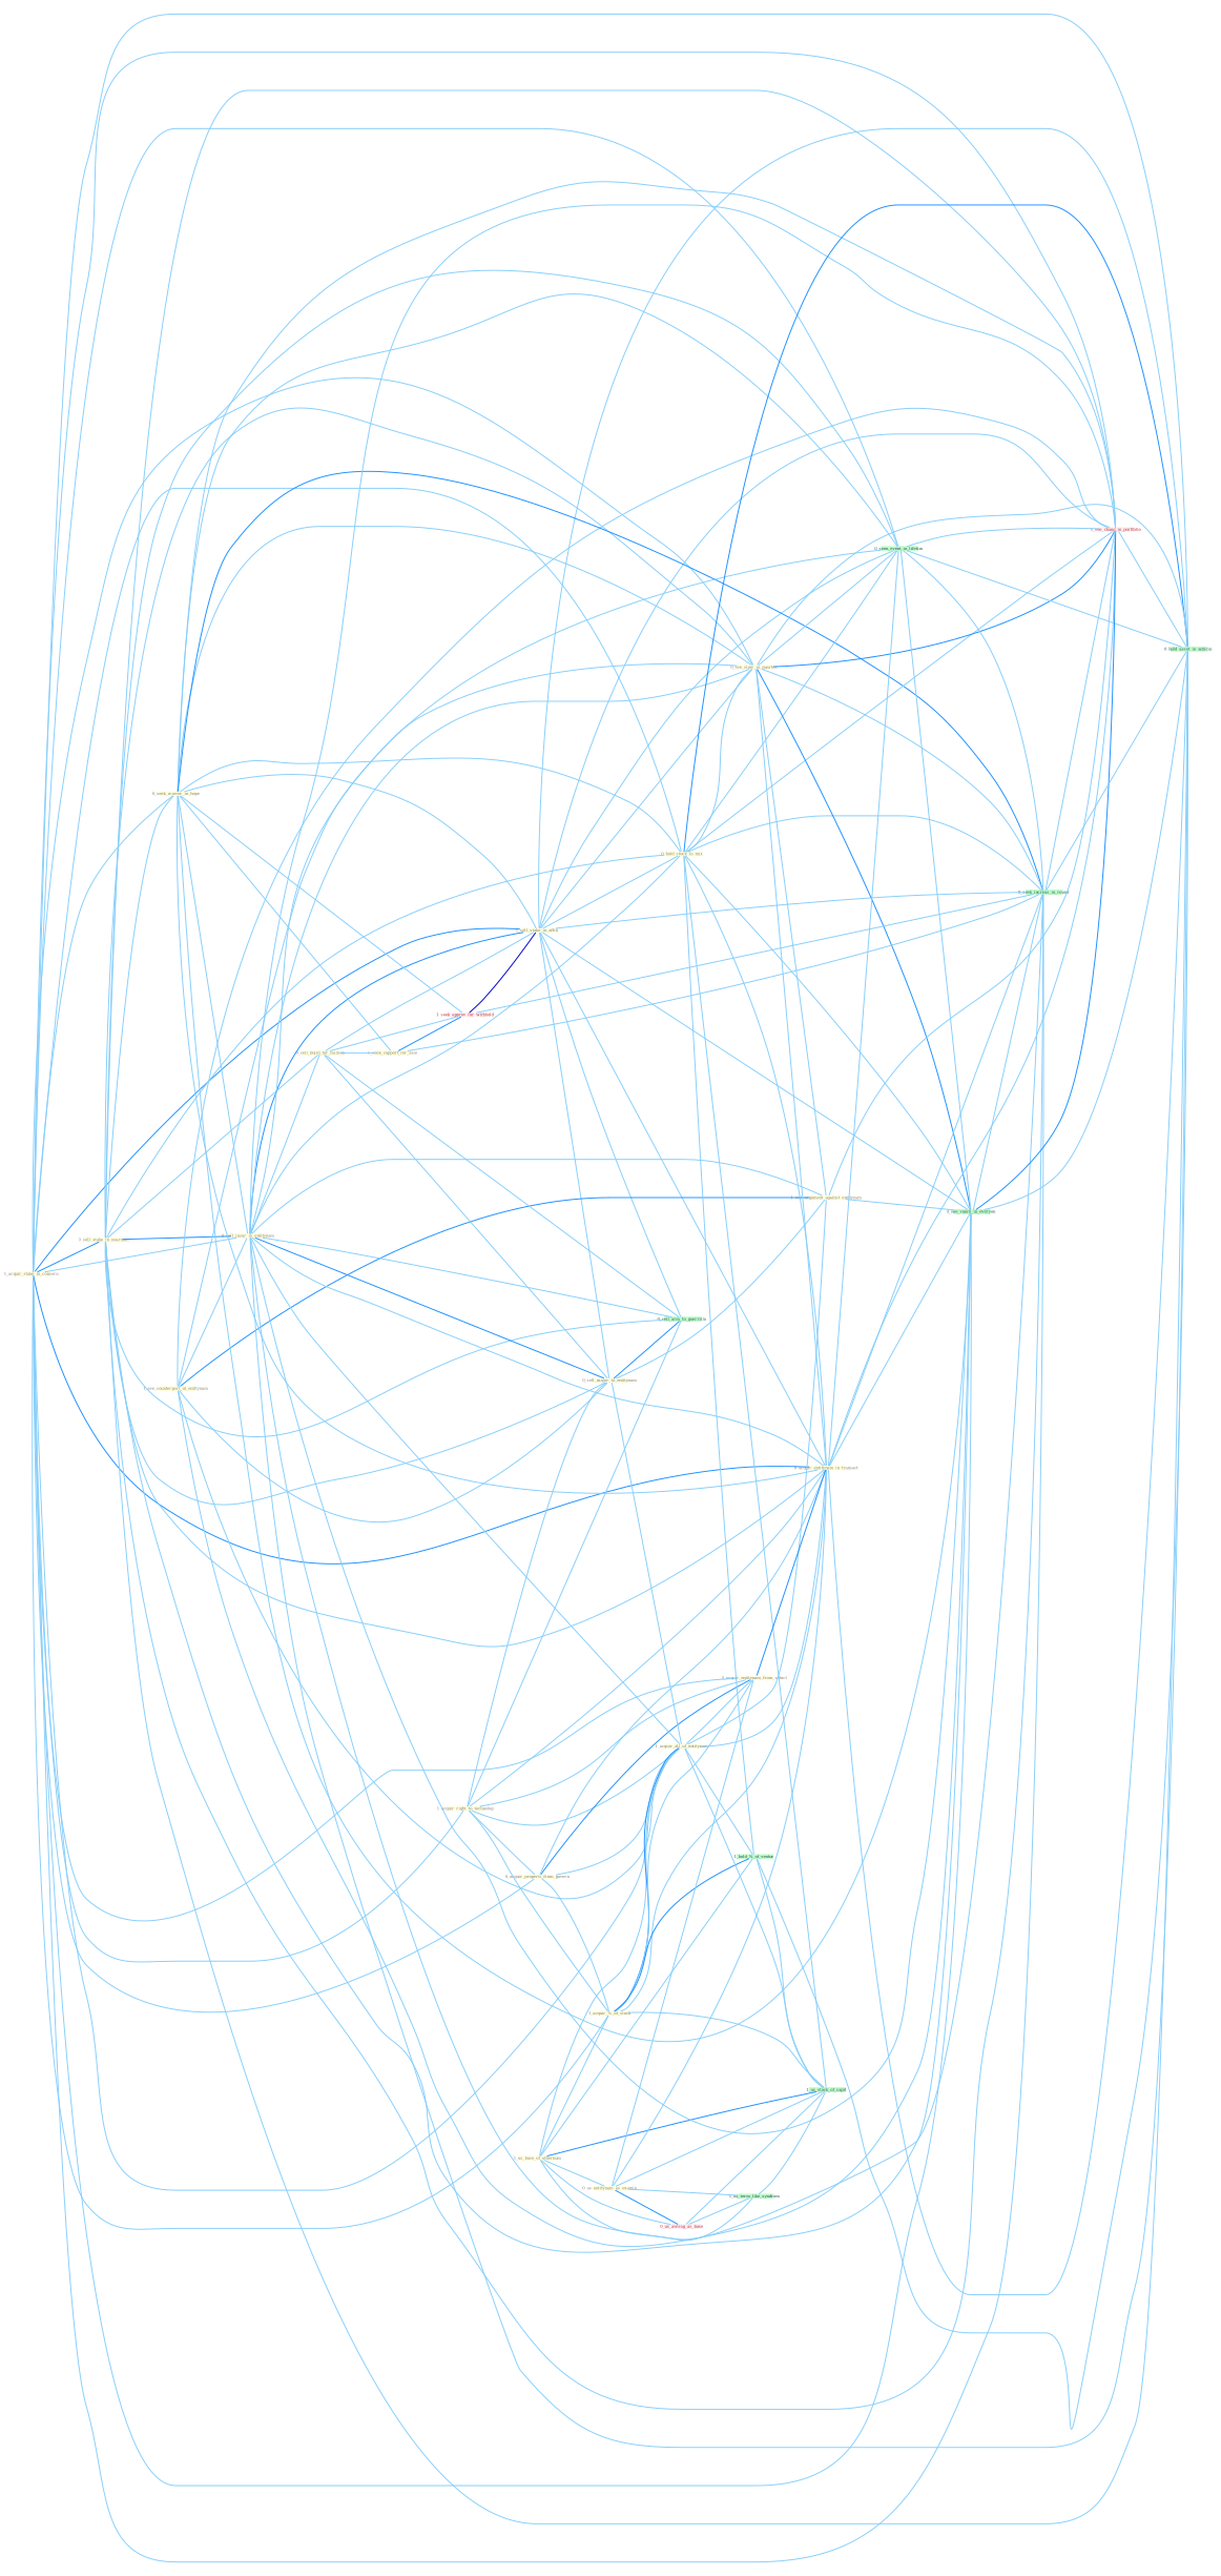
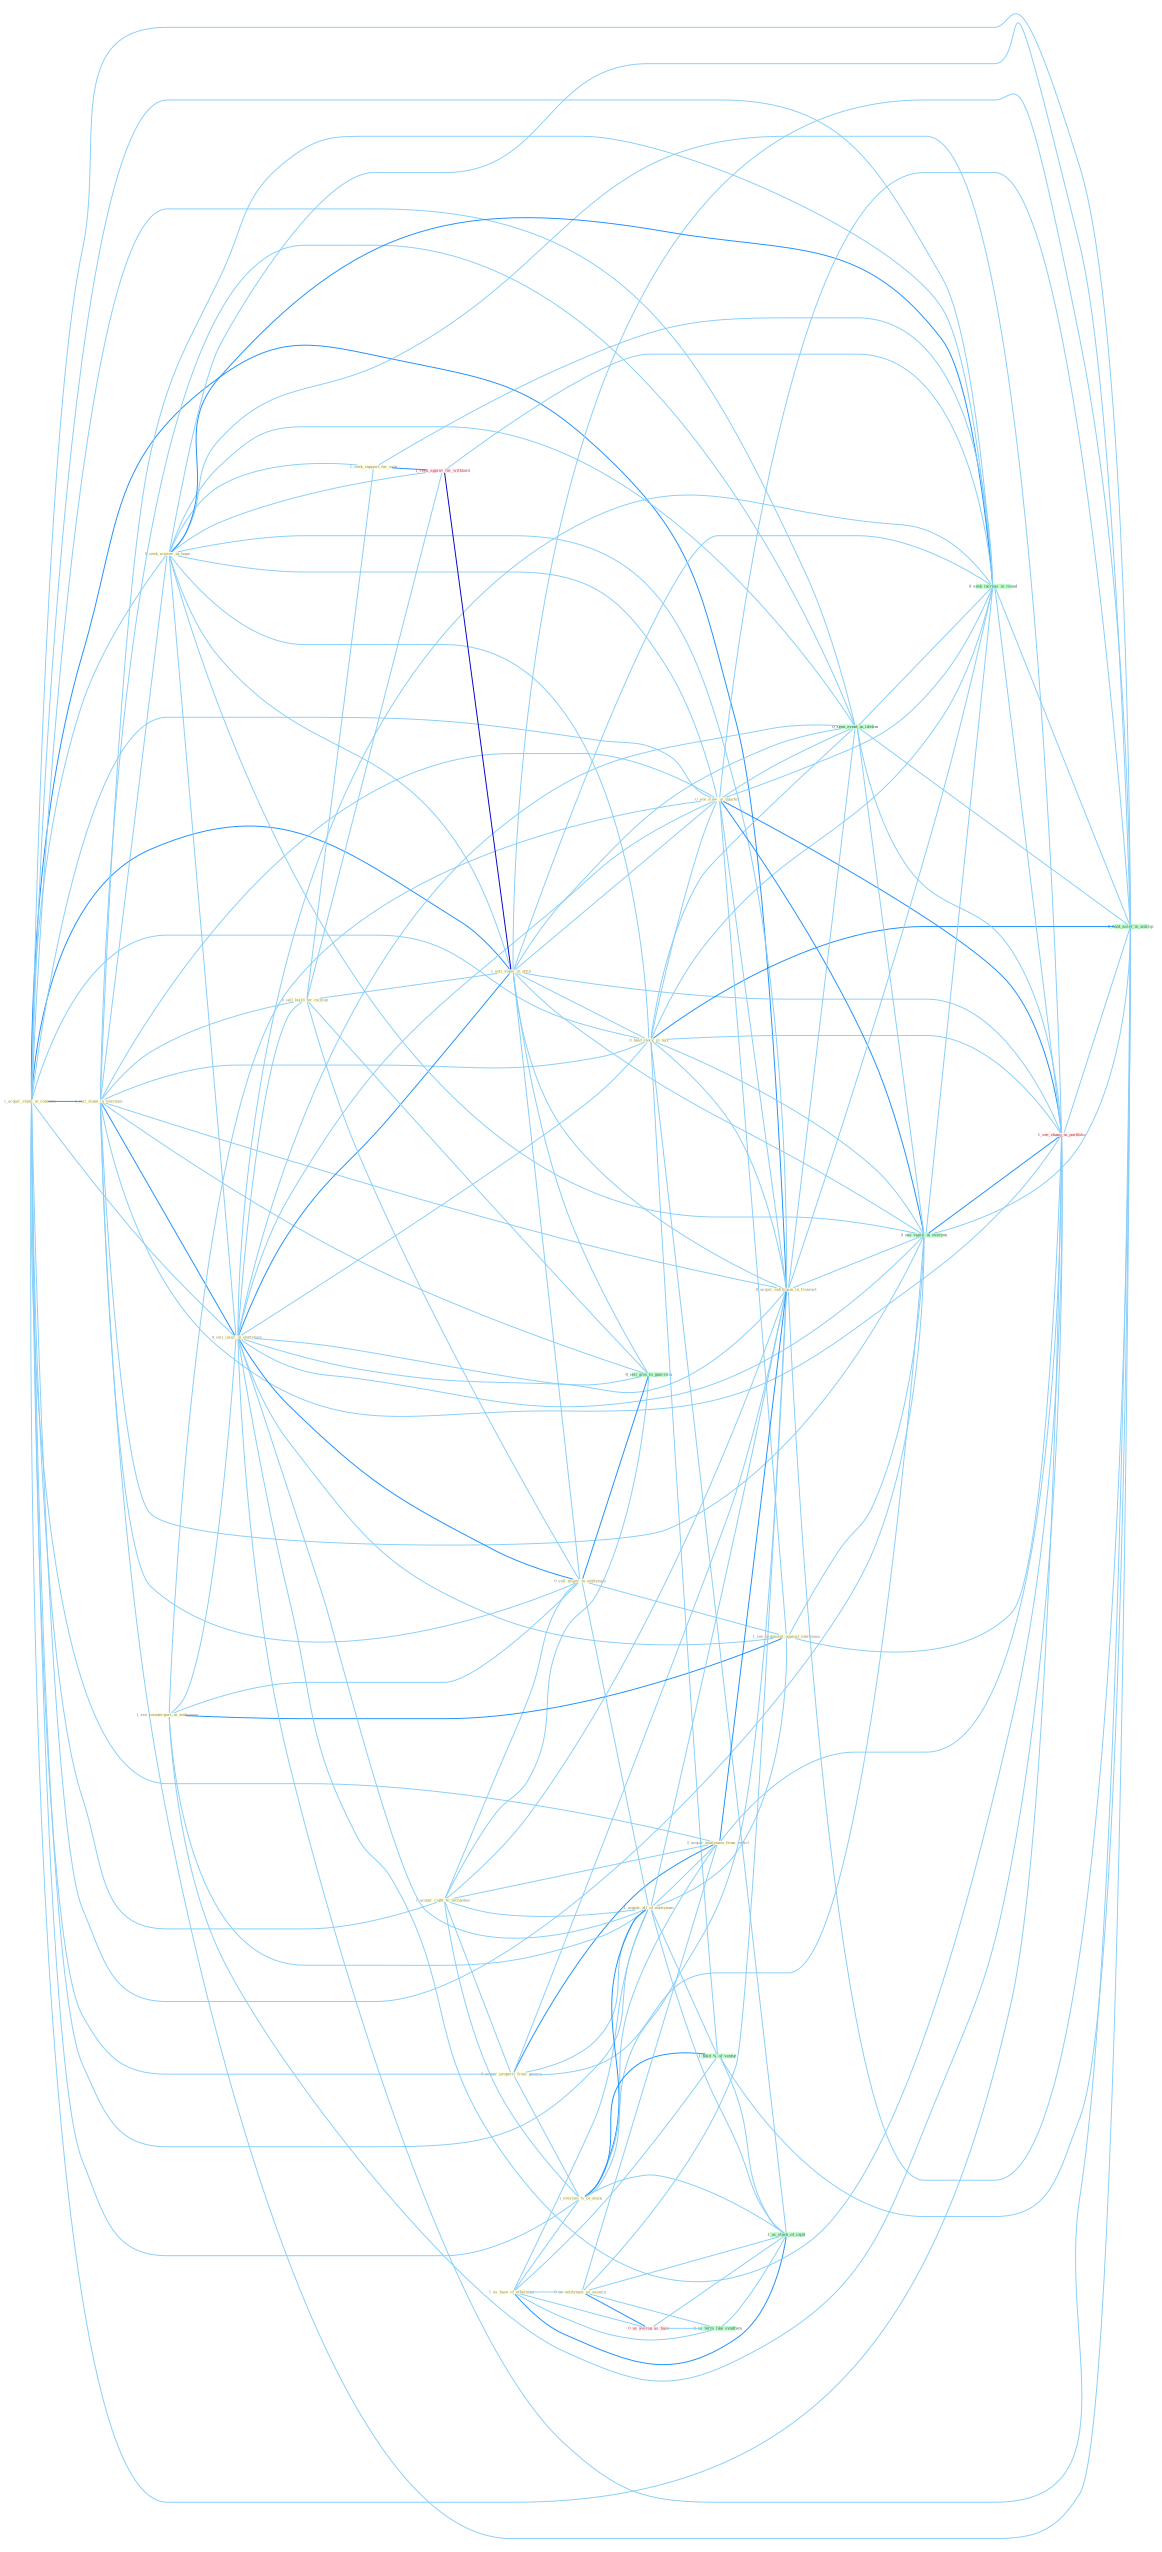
  graph {
    rankdir=LR
    node [color="#ffffe0" fixedsize=true fontcolor="#8b7d6b" fontsize=4 shape=polygon style=filled]
    edge [color="#87cefa" w=1]
    "1_acquir_stake_in_concern " [height=.06 width=.5]
    "1_acquir_right_to_technolog " [height=.06 width=.5]
    "0_acquir_properti_from_govern " [height=.06 width=.5]
    "0_sell_stake_in_yearnum " [height=.06 width=.5]
    "1_sell_stake_in_affili " [height=.06 width=.5]
    "1_see_counterpart_at_entitynam " [height=.06 width=.5]
    "0_seek_waiver_in_hope " [height=.06 width=.5]
    "1_us_base_of_othernum " [height=.06 width=.5]
-   "0_sell_insur_in_entitynam " [height=.06 width=.5]
+   "0_sell_insur_in_entitynam " [height=.06 width=.5 label="9_sell_insur_in_entitynam"]
    "0_hold_stock_in_mix " [height=.06 width=.5]
-   "1_acquir_%_of_stock " [height=.06 width=.5]
+   "1_acquir_%_of_stock " [height=.06 width=.5 label="1_everyon_%_of_stock"]
    "0_see_slow_in_quarter " [height=.06 width=.5]
    "0_sell_build_for_million " [height=.06 width=.5]
    "0_sell_major_to_entitynam " [height=.06 width=.5]
    "1_seek_support_for_sale " [height=.06 width=.5]
    "0_us_entitynam_as_examin " [height=.06 width=.5]
    "1_acquir_all_of_entitynam " [height=.06 width=.5]
    "0_acquir_entitynam_from_vehicl " [height=.06 width=.5]
    "1_see_argument_against_entitynam " [height=.06 width=.5]
    "0_acquir_entitynam_in_transact " [height=.06 width=.5]
    "0_us_averag_as_base " [color="#fff0f5" fontcolor="#b22222" height=.06 width=.5]
    "1_seek_approv_for_withhold " [color="#fff0f5" fontcolor="#b22222" height=.06 width=.5]
    "1_see_chang_in_portfolio " [color="#fff0f5" fontcolor="#b22222" height=.06 width=.5]
    "0_seen_event_in_lifetim " [color="#BDFCC9" fontcolor="#2f4f4f" height=.06 width=.5]
    "0_see_vaniti_in_everyon " [color="#BDFCC9" fontcolor="#2f4f4f" height=.06 width=.5]
    "0_seek_increas_in_round " [color="#BDFCC9" fontcolor="#2f4f4f" height=.06 width=.5]
    "0_hold_asset_in_anticip " [color="#BDFCC9" fontcolor="#2f4f4f" height=.06 width=.5]
    "0_sell_arm_to_guerrilla " [color="#BDFCC9" fontcolor="#2f4f4f" height=.06 width=.5]
    "1_us_term_like_syndrom " [color="#BDFCC9" fontcolor="#2f4f4f" height=.06 width=.5]
    "1_hold_%_of_ventur " [color="#BDFCC9" fontcolor="#2f4f4f" height=.06 width=.5]
    "1_us_stock_of_capit " [color="#BDFCC9" fontcolor="#2f4f4f" height=.06 width=.5]
    subgraph sub_1 {
      "1_acquir_stake_in_concern "
      "1_acquir_right_to_technolog "
      "0_acquir_properti_from_govern "
      "0_sell_stake_in_yearnum "
      "1_sell_stake_in_affili "
      "1_see_counterpart_at_entitynam "
      "0_seek_waiver_in_hope "
      "1_us_base_of_othernum "
      "0_sell_insur_in_entitynam "
      "0_hold_stock_in_mix "
      "1_acquir_%_of_stock "
      "0_see_slow_in_quarter "
      "0_sell_build_for_million "
      "0_sell_major_to_entitynam "
      "1_seek_support_for_sale "
      "0_us_entitynam_as_examin "
      "1_acquir_all_of_entitynam "
      "0_acquir_entitynam_from_vehicl "
      "1_see_argument_against_entitynam "
      "0_acquir_entitynam_in_transact "
    }
    subgraph sub_2 {
      "0_us_averag_as_base "
      "1_seek_approv_for_withhold "
      "1_see_chang_in_portfolio "
    }
    "1_acquir_stake_in_concern " -- "1_acquir_right_to_technolog "
    "1_acquir_stake_in_concern " -- "0_acquir_properti_from_govern "
    "1_acquir_stake_in_concern " -- "0_sell_stake_in_yearnum " [color="#1e90ff" w=2]
    "1_acquir_stake_in_concern " -- "1_sell_stake_in_affili " [color="#1e90ff" w=2]
    "1_acquir_stake_in_concern " -- "0_seek_waiver_in_hope "
    "1_acquir_stake_in_concern " -- "0_sell_insur_in_entitynam "
    "1_acquir_stake_in_concern " -- "0_hold_stock_in_mix "
    "1_acquir_stake_in_concern " -- "1_acquir_%_of_stock "
    "1_acquir_stake_in_concern " -- "0_see_slow_in_quarter "
    "1_acquir_stake_in_concern " -- "1_acquir_all_of_entitynam "
    "1_acquir_stake_in_concern " -- "0_acquir_entitynam_from_vehicl "
    "1_acquir_stake_in_concern " -- "0_acquir_entitynam_in_transact " [color="#1e90ff" w=2]
    "1_acquir_stake_in_concern " -- "1_see_chang_in_portfolio "
    "1_acquir_stake_in_concern " -- "0_seen_event_in_lifetim "
    "1_acquir_stake_in_concern " -- "0_see_vaniti_in_everyon "
    "1_acquir_stake_in_concern " -- "0_seek_increas_in_round "
    "1_acquir_stake_in_concern " -- "0_hold_asset_in_anticip "
    "1_acquir_right_to_technolog " -- "0_acquir_properti_from_govern "
    "1_acquir_right_to_technolog " -- "1_acquir_%_of_stock "
    "1_acquir_right_to_technolog " -- "0_sell_major_to_entitynam "
    "1_acquir_right_to_technolog " -- "1_acquir_all_of_entitynam "
    "1_acquir_right_to_technolog " -- "0_acquir_entitynam_from_vehicl "
    "1_acquir_right_to_technolog " -- "0_acquir_entitynam_in_transact "
    "1_acquir_right_to_technolog " -- "0_sell_arm_to_guerrilla "
    "0_acquir_properti_from_govern " -- "1_acquir_%_of_stock "
    "0_acquir_properti_from_govern " -- "1_acquir_all_of_entitynam "
    "0_acquir_properti_from_govern " -- "0_acquir_entitynam_from_vehicl " [color="#1e90ff" w=2]
    "0_acquir_properti_from_govern " -- "0_acquir_entitynam_in_transact "
    "0_sell_stake_in_yearnum " -- "0_seek_waiver_in_hope "
    "0_sell_stake_in_yearnum " -- "0_sell_insur_in_entitynam " [color="#1e90ff" w=2]
    "0_sell_stake_in_yearnum " -- "0_hold_stock_in_mix "
    "0_sell_stake_in_yearnum " -- "0_see_slow_in_quarter "
    "0_sell_stake_in_yearnum " -- "0_sell_build_for_million "
    "0_sell_stake_in_yearnum " -- "0_sell_major_to_entitynam "
    "0_sell_stake_in_yearnum " -- "0_acquir_entitynam_in_transact "
    "0_sell_stake_in_yearnum " -- "1_see_chang_in_portfolio "
    "0_sell_stake_in_yearnum " -- "0_seen_event_in_lifetim "
    "0_sell_stake_in_yearnum " -- "0_see_vaniti_in_everyon "
    "0_sell_stake_in_yearnum " -- "0_seek_increas_in_round "
    "0_sell_stake_in_yearnum " -- "0_hold_asset_in_anticip "
    "0_sell_stake_in_yearnum " -- "0_sell_arm_to_guerrilla "
    "1_sell_stake_in_affili " -- "0_seek_waiver_in_hope "
    "1_sell_stake_in_affili " -- "0_sell_insur_in_entitynam " [color="#1e90ff" w=2]
    "1_sell_stake_in_affili " -- "0_hold_stock_in_mix "
    "1_sell_stake_in_affili " -- "0_see_slow_in_quarter "
    "1_sell_stake_in_affili " -- "0_sell_build_for_million "
    "1_sell_stake_in_affili " -- "0_sell_major_to_entitynam "
    "1_sell_stake_in_affili " -- "0_acquir_entitynam_in_transact "
    "1_sell_stake_in_affili " -- "1_see_chang_in_portfolio "
    "1_sell_stake_in_affili " -- "0_seen_event_in_lifetim "
    "1_sell_stake_in_affili " -- "0_see_vaniti_in_everyon "
    "1_sell_stake_in_affili " -- "0_seek_increas_in_round "
    "1_sell_stake_in_affili " -- "0_hold_asset_in_anticip "
    "1_sell_stake_in_affili " -- "0_sell_arm_to_guerrilla "
    "1_see_counterpart_at_entitynam " -- "0_sell_insur_in_entitynam "
    "1_see_counterpart_at_entitynam " -- "0_see_slow_in_quarter "
    "1_see_counterpart_at_entitynam " -- "0_sell_major_to_entitynam "
    "1_see_counterpart_at_entitynam " -- "1_acquir_all_of_entitynam "
    "1_see_counterpart_at_entitynam " -- "1_see_argument_against_entitynam " [color="#1e90ff" w=2]
    "1_see_counterpart_at_entitynam " -- "1_see_chang_in_portfolio "
-   "1_see_counterpart_at_entitynam " -- "0_see_vaniti_in_everyon "
+   "0_acquir_properti_from_govern " -- "0_see_vaniti_in_everyon "
    "0_seek_waiver_in_hope " -- "0_sell_insur_in_entitynam "
    "0_seek_waiver_in_hope " -- "0_hold_stock_in_mix "
    "0_seek_waiver_in_hope " -- "0_see_slow_in_quarter "
    "0_seek_waiver_in_hope " -- "1_seek_support_for_sale "
    "0_seek_waiver_in_hope " -- "0_acquir_entitynam_in_transact "
    "0_seek_waiver_in_hope " -- "1_seek_approv_for_withhold "
    "0_seek_waiver_in_hope " -- "1_see_chang_in_portfolio "
    "0_seek_waiver_in_hope " -- "0_seen_event_in_lifetim "
    "0_seek_waiver_in_hope " -- "0_see_vaniti_in_everyon "
    "0_seek_waiver_in_hope " -- "0_seek_increas_in_round " [color="#1e90ff" w=2]
+   "0_seek_waiver_in_hope " -- "0_hold_asset_in_anticip "
    "1_us_base_of_othernum " -- "1_acquir_%_of_stock "
    "1_us_base_of_othernum " -- "0_us_entitynam_as_examin "
    "1_us_base_of_othernum " -- "1_acquir_all_of_entitynam "
    "1_us_base_of_othernum " -- "0_us_averag_as_base "
    "1_us_base_of_othernum " -- "1_us_term_like_syndrom "
    "1_us_base_of_othernum " -- "1_hold_%_of_ventur "
    "1_us_base_of_othernum " -- "1_us_stock_of_capit " [color="#1e90ff" w=2]
    "0_sell_insur_in_entitynam " -- "0_hold_stock_in_mix "
    "0_sell_insur_in_entitynam " -- "0_see_slow_in_quarter "
    "0_sell_insur_in_entitynam " -- "0_sell_build_for_million "
    "0_sell_insur_in_entitynam " -- "0_sell_major_to_entitynam " [color="#1e90ff" w=2]
    "0_sell_insur_in_entitynam " -- "1_acquir_all_of_entitynam "
    "0_sell_insur_in_entitynam " -- "1_see_argument_against_entitynam "
    "0_sell_insur_in_entitynam " -- "0_acquir_entitynam_in_transact "
    "0_sell_insur_in_entitynam " -- "1_see_chang_in_portfolio "
    "0_sell_insur_in_entitynam " -- "0_seen_event_in_lifetim "
    "0_sell_insur_in_entitynam " -- "0_see_vaniti_in_everyon "
    "0_sell_insur_in_entitynam " -- "0_seek_increas_in_round "
    "0_sell_insur_in_entitynam " -- "0_hold_asset_in_anticip "
    "0_sell_insur_in_entitynam " -- "0_sell_arm_to_guerrilla "
    "0_hold_stock_in_mix " -- "0_see_slow_in_quarter "
    "0_hold_stock_in_mix " -- "0_acquir_entitynam_in_transact "
    "0_hold_stock_in_mix " -- "1_see_chang_in_portfolio "
    "0_hold_stock_in_mix " -- "0_seen_event_in_lifetim "
    "0_hold_stock_in_mix " -- "0_see_vaniti_in_everyon "
    "0_hold_stock_in_mix " -- "0_seek_increas_in_round "
    "0_hold_stock_in_mix " -- "0_hold_asset_in_anticip " [color="#1e90ff" w=2]
    "0_hold_stock_in_mix " -- "1_hold_%_of_ventur "
    "0_hold_stock_in_mix " -- "1_us_stock_of_capit "
    "1_acquir_%_of_stock " -- "1_acquir_all_of_entitynam " [color="#1e90ff" w=2]
    "1_acquir_%_of_stock " -- "0_acquir_entitynam_from_vehicl "
    "1_acquir_%_of_stock " -- "0_acquir_entitynam_in_transact "
    "1_acquir_%_of_stock " -- "1_hold_%_of_ventur " [color="#1e90ff" w=2]
    "1_acquir_%_of_stock " -- "1_us_stock_of_capit "
    "0_see_slow_in_quarter " -- "1_see_argument_against_entitynam "
    "0_see_slow_in_quarter " -- "0_acquir_entitynam_in_transact "
    "0_see_slow_in_quarter " -- "1_see_chang_in_portfolio " [color="#1e90ff" w=2]
    "0_see_slow_in_quarter " -- "0_seen_event_in_lifetim "
    "0_see_slow_in_quarter " -- "0_see_vaniti_in_everyon " [color="#1e90ff" w=2]
    "0_see_slow_in_quarter " -- "0_seek_increas_in_round "
    "0_see_slow_in_quarter " -- "0_hold_asset_in_anticip "
    "0_sell_build_for_million " -- "0_sell_major_to_entitynam "
    "0_sell_build_for_million " -- "1_seek_support_for_sale "
    "0_sell_build_for_million " -- "1_seek_approv_for_withhold "
    "0_sell_build_for_million " -- "0_sell_arm_to_guerrilla "
    "0_sell_major_to_entitynam " -- "1_acquir_all_of_entitynam "
    "0_sell_major_to_entitynam " -- "1_see_argument_against_entitynam "
    "0_sell_major_to_entitynam " -- "0_sell_arm_to_guerrilla " [color="#1e90ff" w=2]
    "1_seek_support_for_sale " -- "1_seek_approv_for_withhold " [color="#1e90ff" w=2]
    "1_seek_support_for_sale " -- "0_seek_increas_in_round "
    "0_us_entitynam_as_examin " -- "0_acquir_entitynam_from_vehicl "
    "0_us_entitynam_as_examin " -- "0_acquir_entitynam_in_transact "
    "0_us_entitynam_as_examin " -- "0_us_averag_as_base " [color="#1e90ff" w=2]
    "0_us_entitynam_as_examin " -- "1_us_term_like_syndrom "
    "0_us_entitynam_as_examin " -- "1_us_stock_of_capit "
    "1_acquir_all_of_entitynam " -- "0_acquir_entitynam_from_vehicl "
    "1_acquir_all_of_entitynam " -- "1_see_argument_against_entitynam "
    "1_acquir_all_of_entitynam " -- "0_acquir_entitynam_in_transact "
    "1_acquir_all_of_entitynam " -- "1_hold_%_of_ventur "
    "1_acquir_all_of_entitynam " -- "1_us_stock_of_capit "
    "0_acquir_entitynam_from_vehicl " -- "0_acquir_entitynam_in_transact " [color="#1e90ff" w=2]
    "1_see_argument_against_entitynam " -- "1_see_chang_in_portfolio "
    "1_see_argument_against_entitynam " -- "0_see_vaniti_in_everyon "
-   "0_acquir_entitynam_in_transact " -- "1_see_chang_in_portfolio "
+   "0_acquir_entitynam_from_vehicl " -- "1_see_chang_in_portfolio "
    "0_acquir_entitynam_in_transact " -- "0_seen_event_in_lifetim "
    "0_acquir_entitynam_in_transact " -- "0_see_vaniti_in_everyon "
    "0_acquir_entitynam_in_transact " -- "0_seek_increas_in_round "
    "0_acquir_entitynam_in_transact " -- "0_hold_asset_in_anticip "
    "0_us_averag_as_base " -- "1_us_term_like_syndrom "
    "0_us_averag_as_base " -- "1_us_stock_of_capit "
    "1_seek_approv_for_withhold " -- "1_sell_stake_in_affili " [color="#0000cd" w=3]
    "1_seek_approv_for_withhold " -- "0_seek_increas_in_round "
    "1_see_chang_in_portfolio " -- "0_hold_asset_in_anticip "
    "0_seen_event_in_lifetim " -- "1_see_chang_in_portfolio "
    "0_seen_event_in_lifetim " -- "0_see_vaniti_in_everyon "
    "0_seen_event_in_lifetim " -- "0_seek_increas_in_round "
    "0_seen_event_in_lifetim " -- "0_hold_asset_in_anticip "
    "0_see_vaniti_in_everyon " -- "1_see_chang_in_portfolio " [color="#1e90ff" w=2]
    "0_see_vaniti_in_everyon " -- "0_seek_increas_in_round "
    "0_see_vaniti_in_everyon " -- "0_hold_asset_in_anticip "
    "0_seek_increas_in_round " -- "1_see_chang_in_portfolio "
    "0_seek_increas_in_round " -- "0_hold_asset_in_anticip "
    "1_us_term_like_syndrom " -- "1_us_stock_of_capit "
    "1_hold_%_of_ventur " -- "0_hold_asset_in_anticip "
    "1_hold_%_of_ventur " -- "1_us_stock_of_capit "
  }
